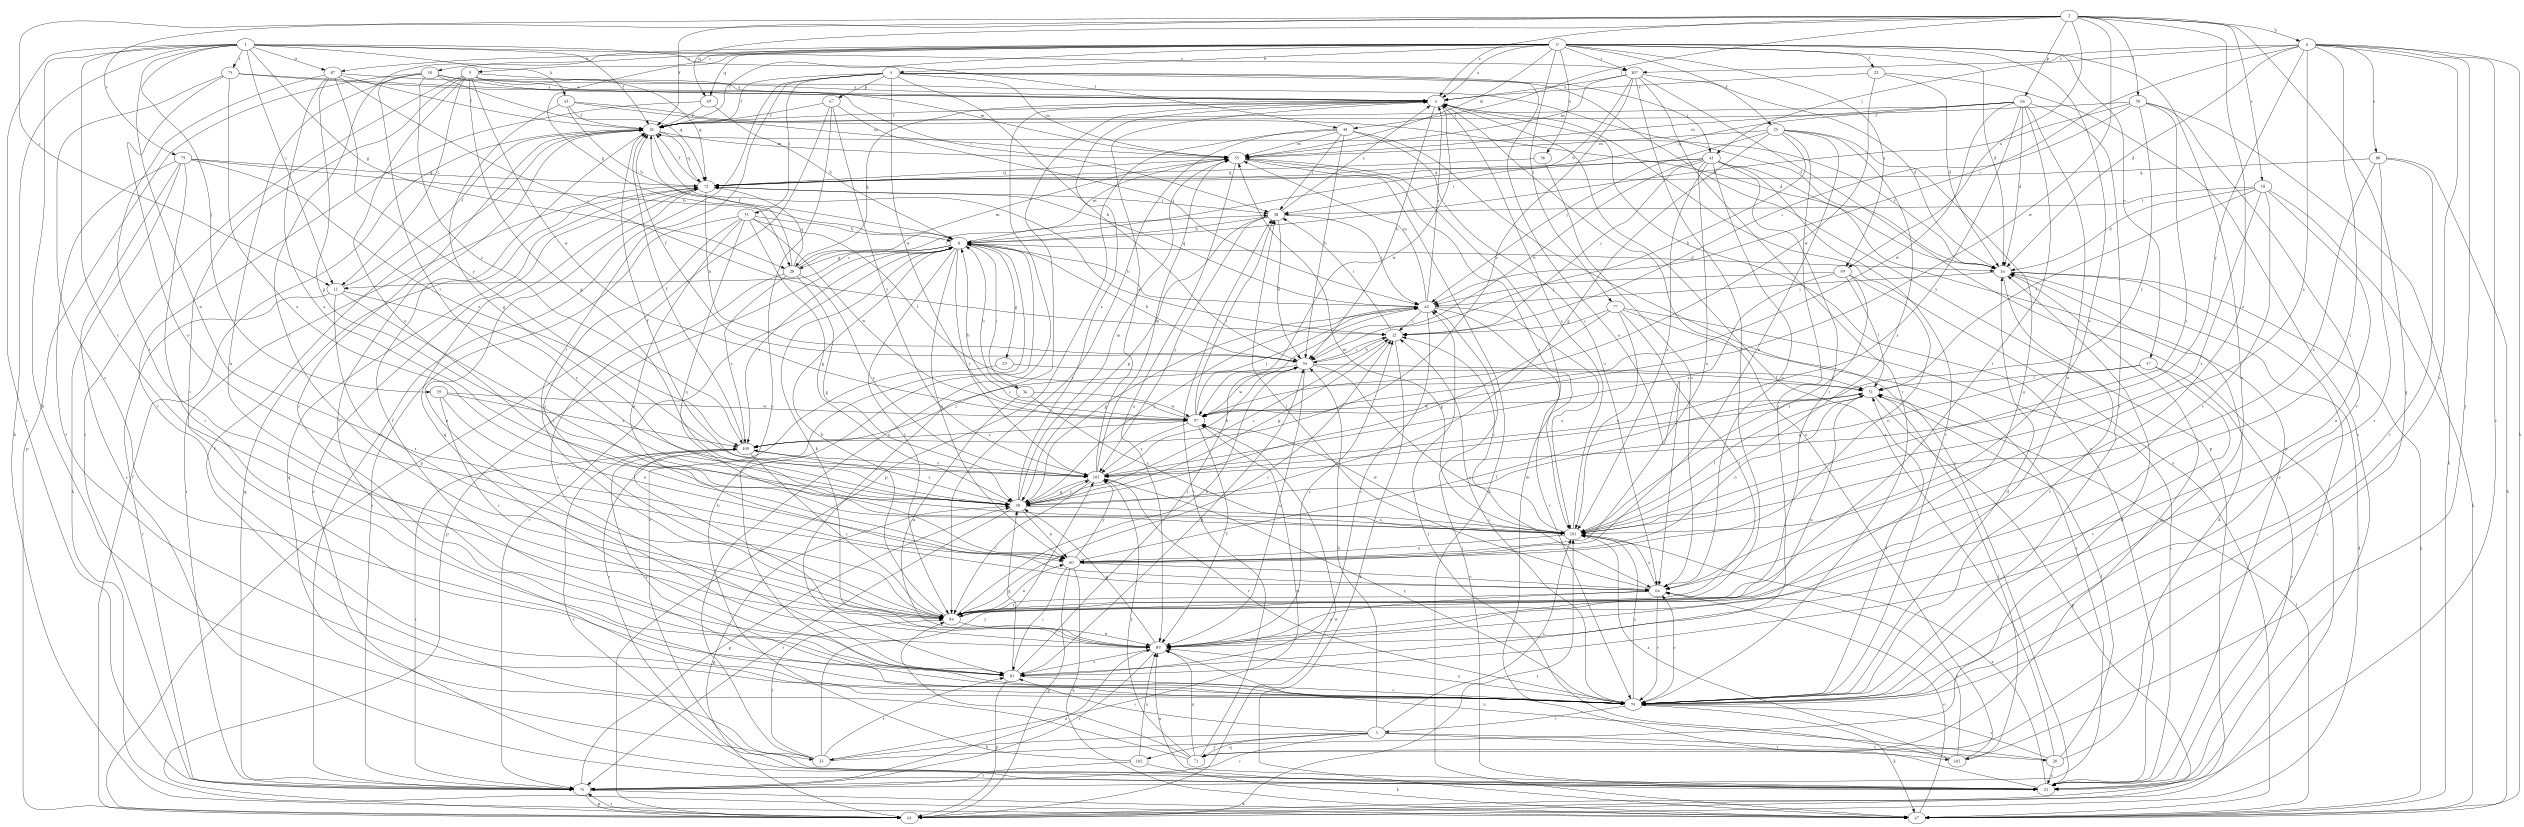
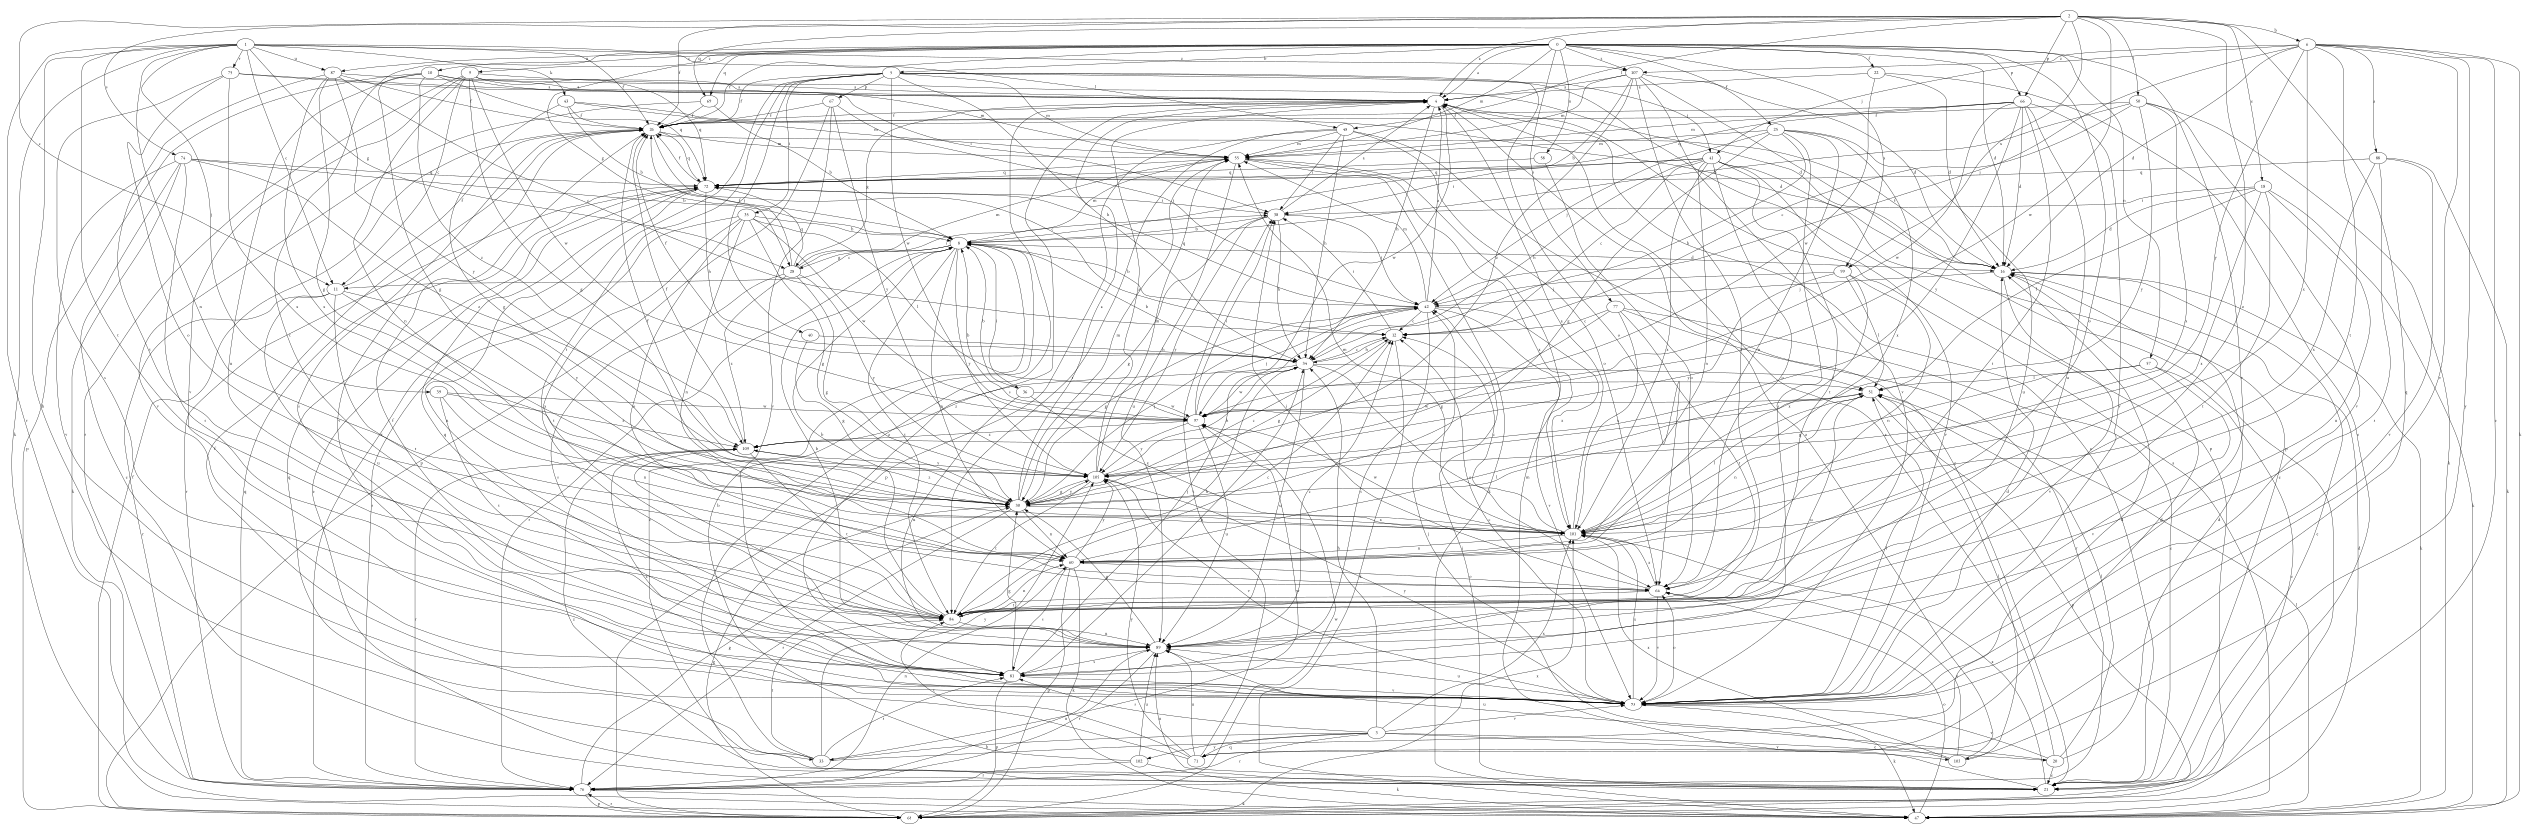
  strict digraph {
    fontname="EB Garamond"
    node [fontname="EB Garamond"]
    edge [fontname="EB Garamond"]
    0
    4
    5
    9
    10
    16
    22
    25
    26
    28
    55
    57
    58
    64
    66
    69
    77
    84
    87
    93
    99
    107
    97
    34
    81
    21
    76
    35
+   40
    41
    67
    68
    11
    60
    30
    72
    109
    89
    47
    42
    101
    12
    105
    38
    51
    8
    1
    33
    39
    43
    48
    75
    2
    6
    18
    50
    71
-   79
+   79 [label=74]
    103
    88
    3
    20
    102
-   29
    36
    0 -> 4 [label=a]
    0 -> 5 [label=b]
    0 -> 9 [label=c]
    0 -> 10 [label=c]
    0 -> 16 [label=d]
    0 -> 22 [label=f]
    0 -> 25 [label=f]
    0 -> 26 [label=f]
    0 -> 28 [label=g]
    0 -> 55 [label=m]
    0 -> 57 [label=n]
    0 -> 58 [label=n]
    0 -> 64 [label=o]
+   0 -> 66 [label=p]
    0 -> 69 [label=q]
    0 -> 77 [label=s]
    0 -> 84 [label=t]
    0 -> 87 [label=u]
    0 -> 93 [label=v]
    0 -> 99 [label=x]
    0 -> 107 [label=z]
    4 -> 26 [label=f]
    4 -> 28 [label=g]
    4 -> 97 [label=w]
    4 -> 34 [label=h]
    4 -> 81 [label=s]
    4 -> 21 [label=e]
    5 -> 26 [label=f]
    5 -> 55 [label=m]
    5 -> 64 [label=o]
    5 -> 84 [label=t]
    5 -> 97 [label=w]
    5 -> 34 [label=h]
    5 -> 76 [label=r]
    5 -> 35 [label=i]
+   5 -> 40 [label=j]
    5 -> 41 [label=j]
    5 -> 67 [label=p]
    5 -> 68 [label=p]
    9 -> 4 [label=a]
    9 -> 16 [label=d]
    9 -> 93 [label=v]
    9 -> 97 [label=w]
    9 -> 76 [label=r]
    9 -> 11 [label=c]
    9 -> 60 [label=n]
    9 -> 30 [label=g]
    9 -> 72 [label=q]
    10 -> 4 [label=a]
    10 -> 55 [label=m]
    10 -> 68 [label=p]
-   10 -> 30 [label=t]
+   10 -> 30 [label=g]
    10 -> 72 [label=q]
    10 -> 109 [label=z]
    10 -> 89 [label=u]
    16 -> 26 [label=f]
    16 -> 93 [label=v]
    16 -> 21 [label=e]
    16 -> 47 [label=k]
    16 -> 42 [label=j]
    22 -> 4 [label=a]
    22 -> 16 [label=d]
    22 -> 97 [label=w]
    22 -> 21 [label=e]
    25 -> 55 [label=m]
    25 -> 34 [label=h]
    25 -> 81 [label=s]
    25 -> 60 [label=n]
    25 -> 30 [label=g]
    25 -> 89 [label=u]
    25 -> 42 [label=j]
    25 -> 101 [label=x]
    26 -> 55 [label=m]
    26 -> 93 [label=v]
    26 -> 81 [label=s]
    26 -> 72 [label=q]
    26 -> 12 [label=c]
    28 -> 26 [label=f]
    28 -> 55 [label=m]
    28 -> 81 [label=s]
    28 -> 30 [label=g]
    28 -> 72 [label=q]
    28 -> 109 [label=z]
    28 -> 105 [label=y]
    28 -> 38 [label=i]
    55 -> 72 [label=q]
    55 -> 89 [label=u]
    55 -> 47 [label=k]
    55 -> 101 [label=x]
    57 -> 93 [label=v]
    57 -> 21 [label=e]
    57 -> 30 [label=g]
    57 -> 51 [label=l]
    58 -> 64 [label=o]
    58 -> 72 [label=q]
    64 -> 84 [label=t]
    64 -> 93 [label=v]
-   64 -> 89 [label=u]
+   11 -> 89 [label=u]
    64 -> 101 [label=x]
    64 -> 38 [label=i]
    66 -> 16 [label=d]
    66 -> 26 [label=f]
    66 -> 55 [label=m]
    66 -> 84 [label=t]
    66 -> 93 [label=v]
    66 -> 97 [label=w]
    66 -> 72 [label=q]
    66 -> 89 [label=u]
    66 -> 105 [label=y]
    69 -> 26 [label=f]
    69 -> 93 [label=v]
    69 -> 8 [label=b]
    77 -> 84 [label=t]
    77 -> 21 [label=e]
    77 -> 76 [label=r]
    77 -> 30 [label=g]
    77 -> 101 [label=x]
    77 -> 12 [label=c]
    84 -> 34 [label=h]
    84 -> 60 [label=n]
    84 -> 89 [label=u]
    84 -> 12 [label=c]
    84 -> 8 [label=b]
    87 -> 4 [label=a]
    87 -> 26 [label=f]
    87 -> 84 [label=t]
    87 -> 30 [label=g]
    87 -> 101 [label=x]
    87 -> 12 [label=c]
    87 -> 105 [label=y]
    93 -> 16 [label=d]
    93 -> 26 [label=f]
    93 -> 64 [label=o]
    93 -> 109 [label=z]
    93 -> 89 [label=u]
    93 -> 47 [label=k]
    93 -> 101 [label=x]
    93 -> 12 [label=c]
    93 -> 105 [label=y]
    93 -> 51 [label=l]
    99 -> 60 [label=n]
    99 -> 42 [label=j]
    99 -> 101 [label=x]
    99 -> 105 [label=y]
    99 -> 51 [label=l]
    107 -> 4 [label=a]
    107 -> 16 [label=d]
    107 -> 55 [label=m]
    107 -> 84 [label=t]
    107 -> 93 [label=v]
    107 -> 68 [label=p]
    107 -> 109 [label=z]
    107 -> 8 [label=b]
    97 -> 109 [label=z]
-   97 -> 89 [label=f]
+   97 -> 89 [label=u]
    97 -> 42 [label=j]
    97 -> 105 [label=y]
    97 -> 38 [label=i]
    97 -> 8 [label=b]
    34 -> 26 [label=f]
    34 -> 64 [label=o]
    34 -> 97 [label=w]
    34 -> 109 [label=z]
    34 -> 89 [label=u]
    34 -> 12 [label=c]
    34 -> 51 [label=l]
    34 -> 8 [label=b]
    81 -> 93 [label=v]
    81 -> 34 [label=h]
    81 -> 68 [label=p]
    81 -> 30 [label=g]
    81 -> 72 [label=q]
    81 -> 42 [label=j]
    21 -> 55 [label=m]
    21 -> 109 [label=z]
    21 -> 89 [label=u]
    21 -> 42 [label=j]
    21 -> 101 [label=x]
    76 -> 68 [label=p]
+   76 -> 60 [label=n]
    76 -> 30 [label=g]
    76 -> 72 [label=q]
    76 -> 89 [label=u]
    76 -> 47 [label=k]
    35 -> 64 [label=o]
    35 -> 84 [label=t]
    35 -> 97 [label=w]
    35 -> 76 [label=r]
    35 -> 60 [label=n]
    35 -> 30 [label=g]
    35 -> 51 [label=l]
    35 -> 8 [label=b]
+   40 -> 34 [label=h]
+   40 -> 30 [label=g]
    41 -> 64 [label=o]
    41 -> 84 [label=t]
    41 -> 93 [label=v]
    41 -> 34 [label=h]
    41 -> 21 [label=e]
    41 -> 60 [label=n]
    41 -> 72 [label=q]
    41 -> 101 [label=x]
    41 -> 12 [label=c]
    41 -> 38 [label=i]
    67 -> 26 [label=f]
    67 -> 93 [label=v]
    67 -> 68 [label=p]
    67 -> 42 [label=j]
    67 -> 105 [label=y]
    68 -> 16 [label=d]
    68 -> 26 [label=f]
    68 -> 97 [label=w]
    68 -> 76 [label=r]
    68 -> 30 [label=g]
    68 -> 101 [label=x]
    11 -> 26 [label=f]
    11 -> 84 [label=t]
    11 -> 76 [label=r]
    11 -> 101 [label=x]
    11 -> 105 [label=y]
    60 -> 64 [label=o]
    60 -> 81 [label=s]
    60 -> 68 [label=p]
    60 -> 47 [label=k]
    60 -> 105 [label=y]
    60 -> 51 [label=l]
    30 -> 4 [label=a]
    30 -> 26 [label=f]
    30 -> 55 [label=m]
    30 -> 76 [label=r]
    30 -> 60 [label=n]
    30 -> 109 [label=z]
    30 -> 42 [label=j]
    30 -> 101 [label=x]
    30 -> 12 [label=c]
    30 -> 105 [label=y]
    72 -> 26 [label=f]
    72 -> 34 [label=h]
    72 -> 21 [label=e]
    72 -> 76 [label=r]
    72 -> 89 [label=u]
    72 -> 38 [label=i]
    109 -> 26 [label=f]
    109 -> 84 [label=t]
    109 -> 76 [label=r]
    109 -> 89 [label=u]
    109 -> 105 [label=y]
    89 -> 81 [label=s]
    89 -> 76 [label=r]
    89 -> 30 [label=g]
    89 -> 12 [label=c]
    89 -> 8 [label=b]
    47 -> 4 [label=a]
    47 -> 64 [label=o]
    47 -> 51 [label=l]
    42 -> 4 [label=a]
    42 -> 55 [label=m]
    42 -> 93 [label=v]
    42 -> 81 [label=s]
    42 -> 30 [label=g]
    42 -> 72 [label=q]
    42 -> 101 [label=x]
    42 -> 12 [label=c]
    42 -> 8 [label=b]
    101 -> 4 [label=a]
    101 -> 55 [label=m]
    101 -> 97 [label=w]
    101 -> 60 [label=n]
    101 -> 12 [label=c]
    101 -> 51 [label=l]
    12 -> 34 [label=h]
    12 -> 30 [label=g]
    12 -> 47 [label=k]
    12 -> 38 [label=i]
    105 -> 4 [label=a]
    105 -> 55 [label=m]
    105 -> 84 [label=t]
    105 -> 93 [label=v]
    105 -> 34 [label=h]
    105 -> 30 [label=g]
    38 -> 4 [label=a]
    38 -> 34 [label=h]
    38 -> 30 [label=g]
    38 -> 42 [label=j]
    38 -> 105 [label=y]
    38 -> 8 [label=b]
    51 -> 97 [label=w]
    51 -> 68 [label=p]
    51 -> 60 [label=n]
    51 -> 89 [label=u]
    8 -> 16 [label=d]
    8 -> 28 [label=g]
    8 -> 55 [label=m]
    8 -> 84 [label=t]
    8 -> 21 [label=e]
    8 -> 76 [label=r]
-   8 -> 68 [label=p]
    8 -> 11 [label=c]
    8 -> 60 [label=n]
-   8 -> 109 [label=z]
    8 -> 105 [label=y]
-   8 -> 29 [label=g]
    8 -> 36 [label=i]
    1 -> 26 [label=f]
    1 -> 28 [label=g]
    1 -> 84 [label=t]
    1 -> 87 [label=u]
    1 -> 107 [label=z]
    1 -> 76 [label=r]
    1 -> 11 [label=c]
    1 -> 60 [label=n]
    1 -> 47 [label=k]
    1 -> 33 [label=h]
    1 -> 39 [label=j]
    1 -> 43 [label=k]
    1 -> 48 [label=l]
    1 -> 75 [label=r]
    33 -> 4 [label=a]
    33 -> 16 [label=d]
    33 -> 84 [label=t]
    33 -> 97 [label=w]
    33 -> 81 [label=s]
    33 -> 72 [label=q]
    33 -> 105 [label=y]
    39 -> 84 [label=t]
    39 -> 97 [label=w]
    39 -> 60 [label=n]
    39 -> 109 [label=z]
    43 -> 16 [label=d]
    43 -> 26 [label=f]
    43 -> 55 [label=m]
    43 -> 30 [label=g]
    43 -> 8 [label=b]
    48 -> 55 [label=m]
    48 -> 64 [label=o]
    48 -> 84 [label=t]
    48 -> 34 [label=h]
    48 -> 21 [label=e]
    48 -> 68 [label=p]
    48 -> 38 [label=i]
    75 -> 4 [label=a]
    75 -> 64 [label=o]
    75 -> 81 [label=s]
    75 -> 101 [label=x]
    75 -> 38 [label=i]
    2 -> 4 [label=a]
    2 -> 26 [label=f]
    2 -> 64 [label=o]
    2 -> 66 [label=p]
    2 -> 69 [label=q]
    2 -> 99 [label=x]
    2 -> 97 [label=w]
    2 -> 11 [label=c]
    2 -> 48 [label=l]
    2 -> 6 [label=b]
    2 -> 18 [label=e]
    2 -> 50 [label=l]
    2 -> 71 [label=q]
    2 -> 79 [label=s]
    6 -> 16 [label=d]
    6 -> 84 [label=t]
    6 -> 93 [label=v]
    6 -> 107 [label=z]
    6 -> 21 [label=e]
    6 -> 41 [label=j]
    6 -> 47 [label=k]
    6 -> 42 [label=j]
    6 -> 101 [label=x]
    6 -> 105 [label=y]
    6 -> 103 [label=y]
    6 -> 88 [label=a]
    18 -> 16 [label=d]
    18 -> 84 [label=t]
    18 -> 89 [label=u]
    18 -> 47 [label=k]
    18 -> 101 [label=x]
    18 -> 38 [label=i]
    18 -> 51 [label=l]
    50 -> 26 [label=f]
    50 -> 93 [label=v]
    50 -> 47 [label=k]
    50 -> 101 [label=x]
    50 -> 12 [label=c]
    50 -> 105 [label=y]
    50 -> 8 [label=b]
    71 -> 16 [label=d]
    71 -> 26 [label=f]
    71 -> 84 [label=t]
    71 -> 89 [label=u]
    71 -> 105 [label=y]
    71 -> 38 [label=i]
    79 -> 93 [label=v]
    79 -> 81 [label=s]
    79 -> 21 [label=e]
    79 -> 72 [label=q]
    79 -> 109 [label=z]
    79 -> 47 [label=k]
    79 -> 8 [label=b]
    103 -> 4 [label=a]
    103 -> 64 [label=o]
    103 -> 42 [label=j]
    103 -> 101 [label=x]
    103 -> 51 [label=l]
    88 -> 93 [label=v]
    88 -> 81 [label=s]
    88 -> 72 [label=q]
    88 -> 47 [label=k]
    88 -> 101 [label=x]
-   93 -> 3 [label=v]
+   3 -> 93 [label=v]
    3 -> 34 [label=h]
    3 -> 81 [label=s]
    3 -> 76 [label=r]
    3 -> 101 [label=x]
    3 -> 33 [label=h]
    3 -> 71 [label=q]
    3 -> 103 [label=y]
    3 -> 20 [label=e]
    3 -> 102 [label=y]
    20 -> 4 [label=a]
    20 -> 16 [label=d]
    20 -> 93 [label=v]
    20 -> 21 [label=e]
    20 -> 89 [label=u]
    20 -> 51 [label=l]
    102 -> 76 [label=r]
    102 -> 89 [label=u]
    102 -> 47 [label=k]
    102 -> 8 [label=b]
-   29 -> 21 [label=e]
-   29 -> 51 [label=l]
    36 -> 97 [label=w]
    36 -> 89 [label=u]
    36 -> 101 [label=x]
    36 -> 8 [label=b]
  }
